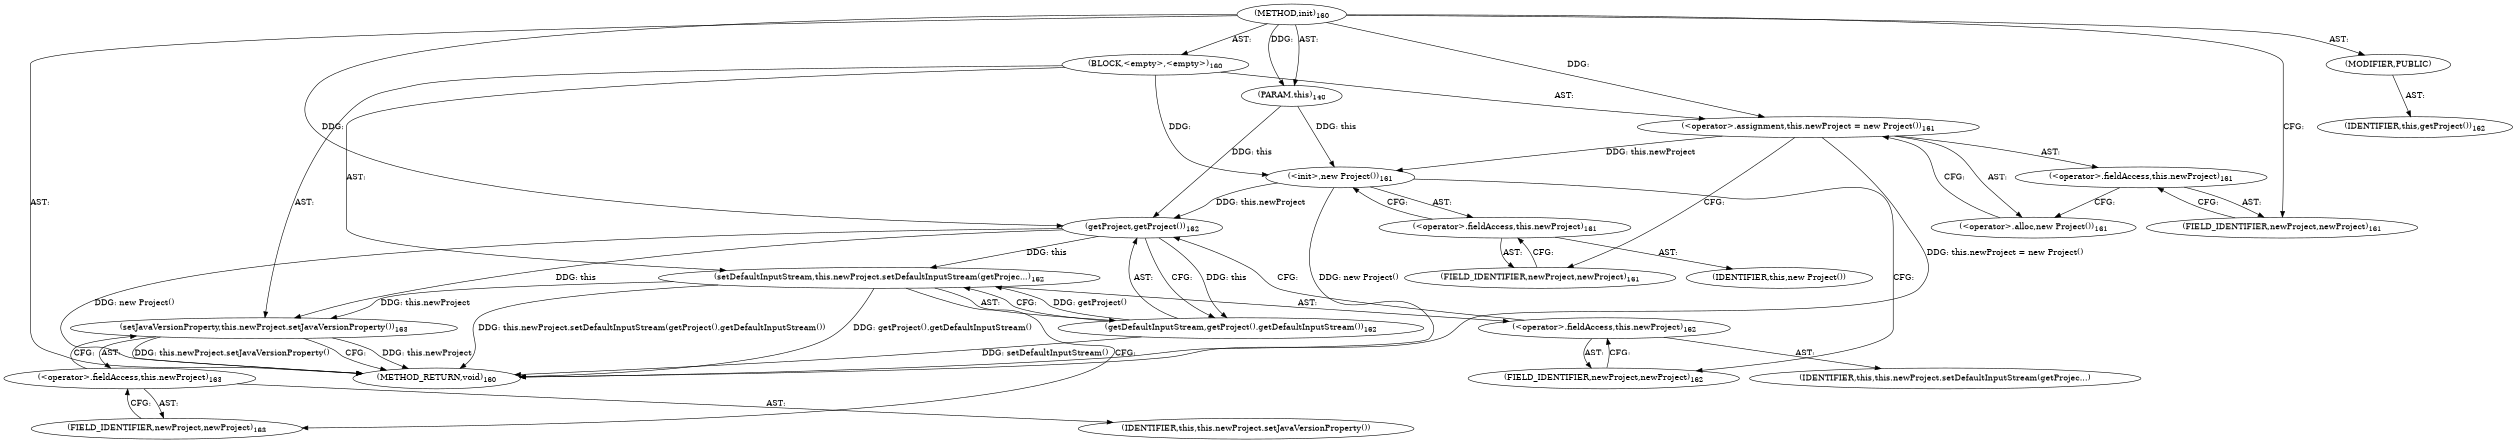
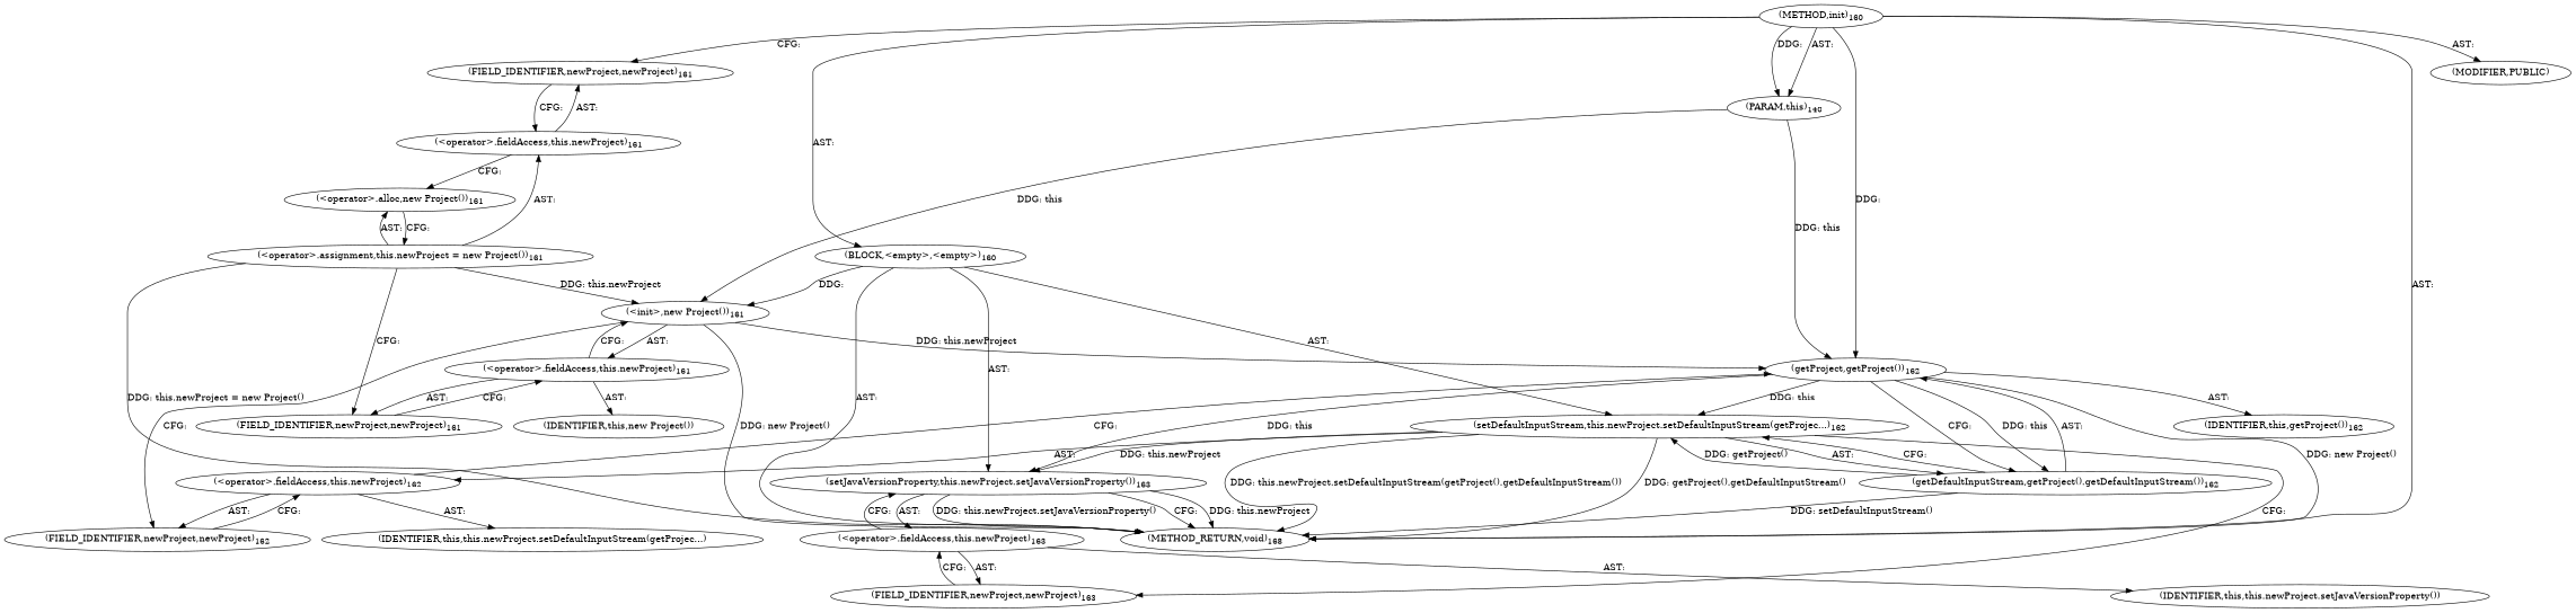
  digraph {
    n1 [label=<(METHOD,init)<SUB>160</SUB>>]
    n2 [label=<(PARAM,this)<SUB>140</SUB>>]
    n3 [label=<(BLOCK,&lt;empty&gt;,&lt;empty&gt;)<SUB>160</SUB>>]
    n4 [label=<(&lt;operator&gt;.assignment,this.newProject = new Project())<SUB>161</SUB>>]
    n5 [label=<(FIELD_IDENTIFIER,newProject,newProject)<SUB>161</SUB>>]
    n6 [label=<(getProject,getProject())<SUB>162</SUB>>]
    n7 [label=<(MODIFIER,PUBLIC)>]
-   n8 [label=<(METHOD_RETURN,void)<SUB>160</SUB>>]
+   n8 [label=<(METHOD_RETURN,void)<SUB>168</SUB>>]
    n9 [label=<(&lt;init&gt;,new Project())<SUB>161</SUB>>]
    n10 [label=<(setDefaultInputStream,this.newProject.setDefaultInputStream(getProjec...)<SUB>162</SUB>>]
    n11 [label=<(setJavaVersionProperty,this.newProject.setJavaVersionProperty())<SUB>163</SUB>>]
    n12 [label=<(&lt;operator&gt;.fieldAccess,this.newProject)<SUB>161</SUB>>]
    n13 [label=<(&lt;operator&gt;.alloc,new Project())<SUB>161</SUB>>]
    n14 [label=<(FIELD_IDENTIFIER,newProject,newProject)<SUB>161</SUB>>]
    n15 [label=<(getDefaultInputStream,getProject().getDefaultInputStream())<SUB>162</SUB>>]
    n16 [label=<(IDENTIFIER,this,getProject())<SUB>162</SUB>>]
    n17 [label=<(&lt;operator&gt;.fieldAccess,this.newProject)<SUB>161</SUB>>]
    n18 [label=<(FIELD_IDENTIFIER,newProject,newProject)<SUB>162</SUB>>]
    n19 [label=<(&lt;operator&gt;.fieldAccess,this.newProject)<SUB>162</SUB>>]
    n20 [label=<(FIELD_IDENTIFIER,newProject,newProject)<SUB>163</SUB>>]
    n21 [label=<(&lt;operator&gt;.fieldAccess,this.newProject)<SUB>163</SUB>>]
    n22 [label=<(IDENTIFIER,this,new Project())>]
    n23 [label=<(IDENTIFIER,this,this.newProject.setDefaultInputStream(getProjec...)>]
    n24 [label=<(IDENTIFIER,this,this.newProject.setJavaVersionProperty())>]
    n1 -> n2 [label="AST: "]
    n1 -> n2 [label="DDG: "]
    n1 -> n3 [label="AST: "]
-   n1 -> n4 [label="DDG: "]
    n1 -> n5 [label="CFG: "]
    n1 -> n6 [label="DDG: "]
    n1 -> n7 [label="AST: "]
    n1 -> n8 [label="AST: "]
    n2 -> n6 [label="DDG: this"]
    n2 -> n9 [label="DDG: this"]
-   n3 -> n4 [label="AST: "]
+   n3 -> n8 [label="AST: "]
    n3 -> n9 [label="DDG: "]
    n3 -> n10 [label="AST: "]
    n3 -> n11 [label="AST: "]
    n4 -> n8 [label="DDG: this.newProject = new Project()"]
    n4 -> n9 [label="DDG: this.newProject"]
    n4 -> n12 [label="AST: "]
    n4 -> n13 [label="AST: "]
    n4 -> n14 [label="CFG: "]
    n5 -> n12 [label="CFG: "]
    n6 -> n8 [label="DDG: new Project()"]
    n6 -> n10 [label="DDG: this"]
    n6 -> n11 [label="DDG: this"]
    n6 -> n15 [label="CFG: "]
    n6 -> n15 [label="DDG: this"]
-   n7 -> n16 [label="AST: "]
+   n6 -> n16 [label="AST: "]
    n9 -> n6 [label="DDG: this.newProject"]
    n9 -> n8 [label="DDG: new Project()"]
    n9 -> n17 [label="AST: "]
    n9 -> n18 [label="CFG: "]
    n10 -> n8 [label="DDG: getProject().getDefaultInputStream()"]
    n10 -> n8 [label="DDG: this.newProject.setDefaultInputStream(getProject().getDefaultInputStream())"]
    n10 -> n11 [label="DDG: this.newProject"]
    n10 -> n15 [label="AST: "]
    n10 -> n19 [label="AST: "]
    n10 -> n20 [label="CFG: "]
    n11 -> n8 [label="CFG: "]
    n11 -> n8 [label="DDG: this.newProject"]
    n11 -> n8 [label="DDG: this.newProject.setJavaVersionProperty()"]
    n11 -> n21 [label="AST: "]
    n12 -> n5 [label="AST: "]
    n12 -> n13 [label="CFG: "]
    n13 -> n4 [label="CFG: "]
    n14 -> n17 [label="CFG: "]
    n15 -> n6 [label="AST: "]
    n15 -> n8 [label="DDG: setDefaultInputStream()"]
    n15 -> n10 [label="CFG: "]
    n15 -> n10 [label="DDG: getProject()"]
    n17 -> n9 [label="CFG: "]
    n17 -> n14 [label="AST: "]
    n17 -> n22 [label="AST: "]
    n18 -> n19 [label="CFG: "]
    n19 -> n6 [label="CFG: "]
    n19 -> n18 [label="AST: "]
    n19 -> n23 [label="AST: "]
    n20 -> n21 [label="CFG: "]
    n21 -> n11 [label="CFG: "]
    n21 -> n20 [label="AST: "]
    n21 -> n24 [label="AST: "]
  }
